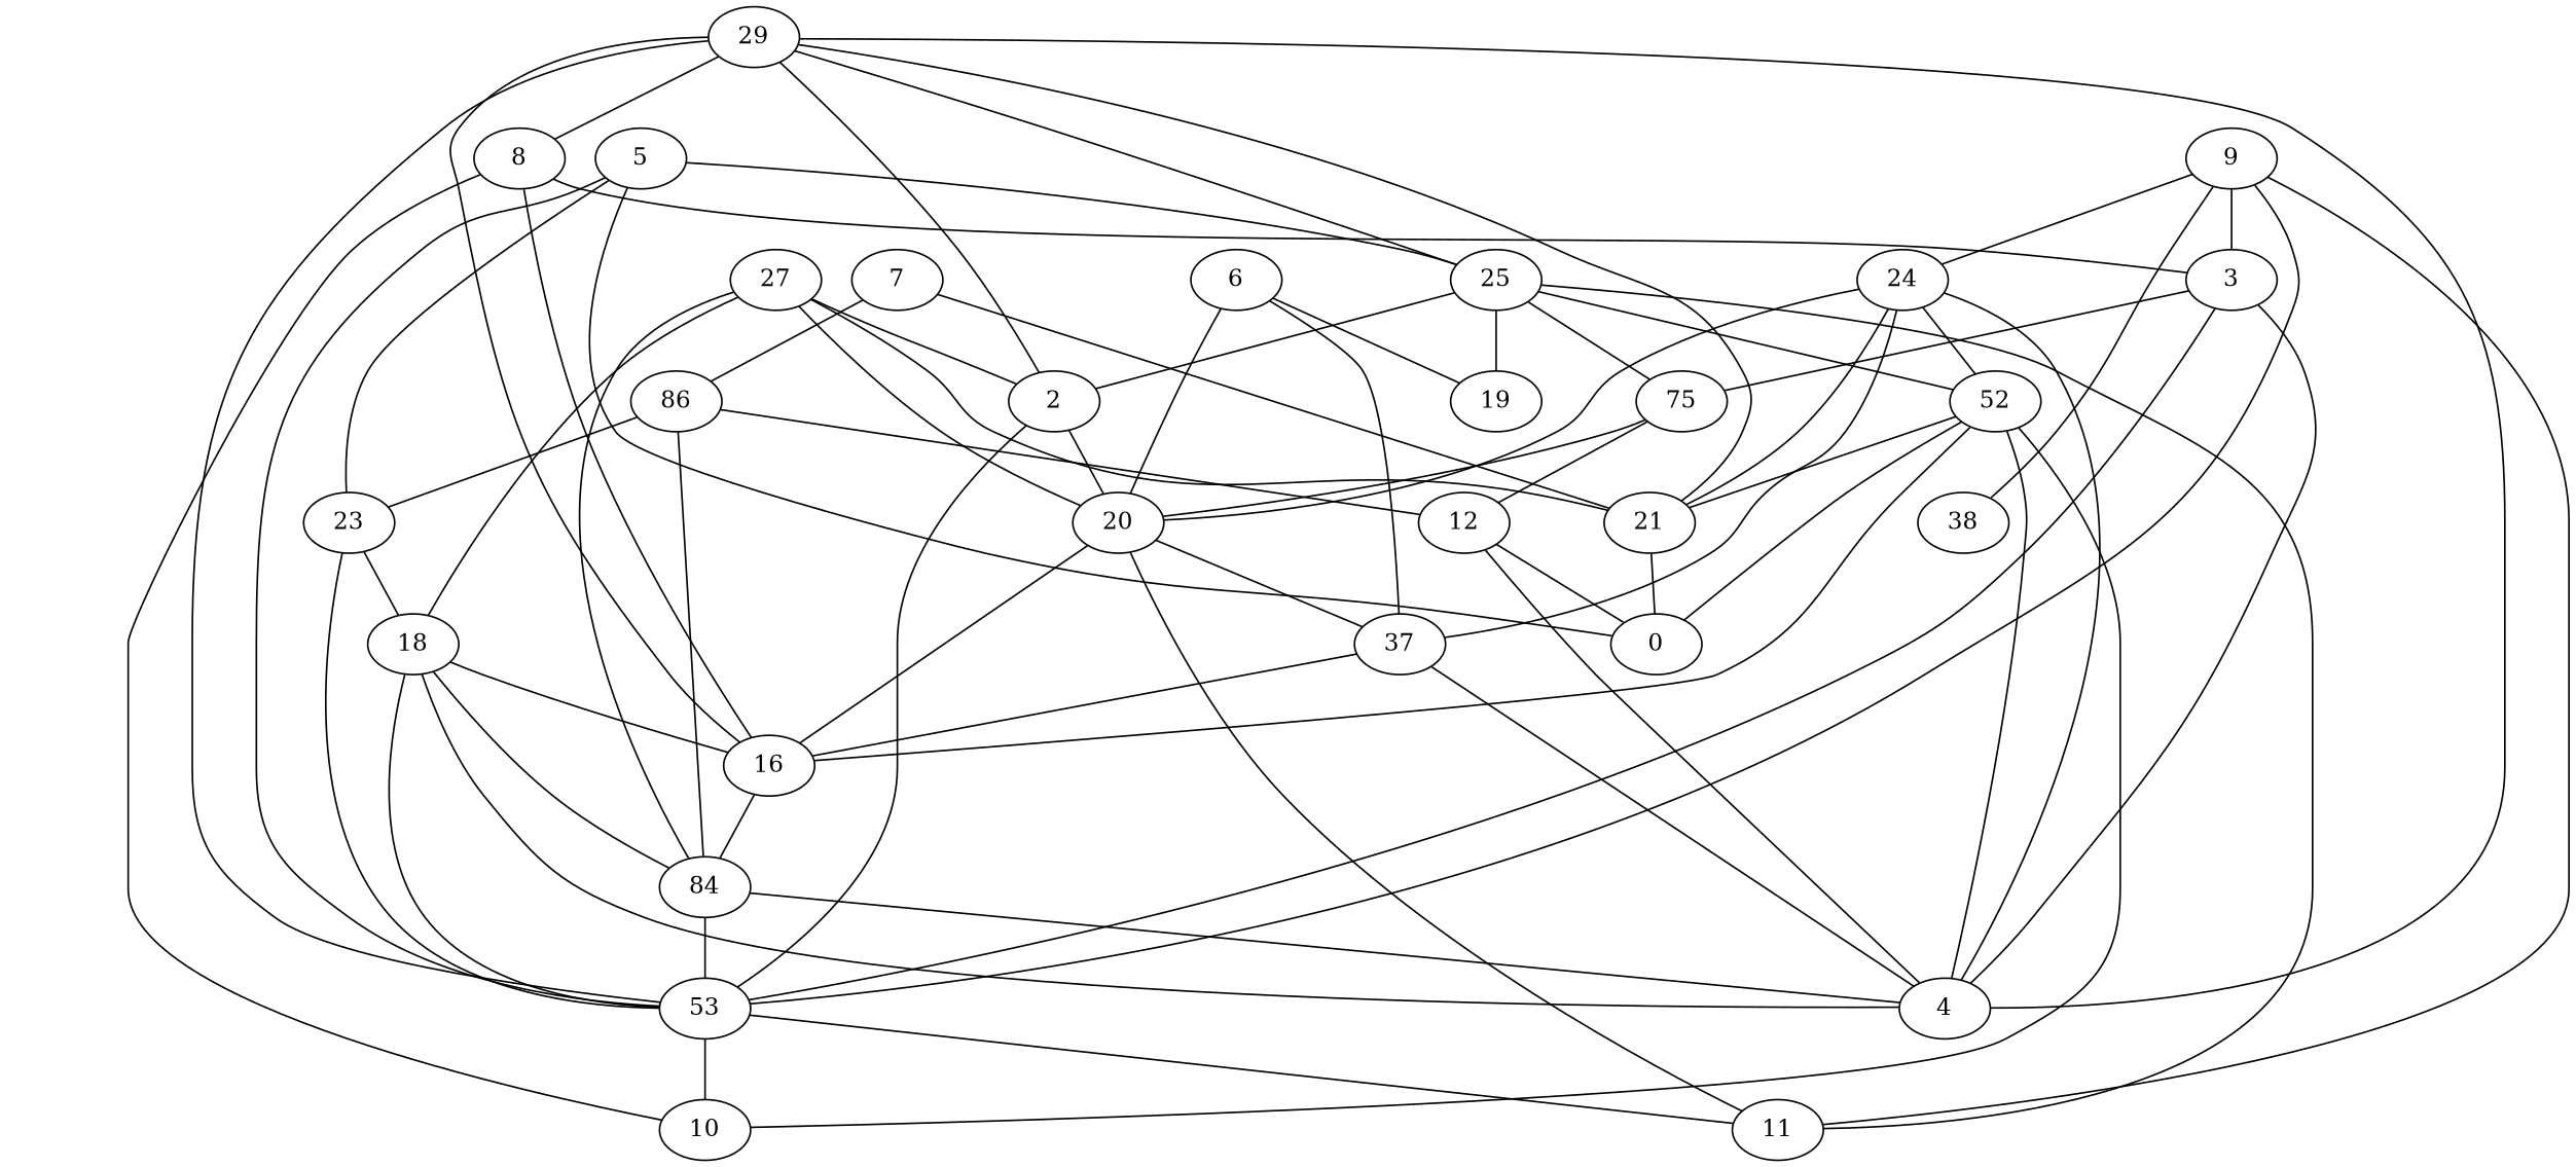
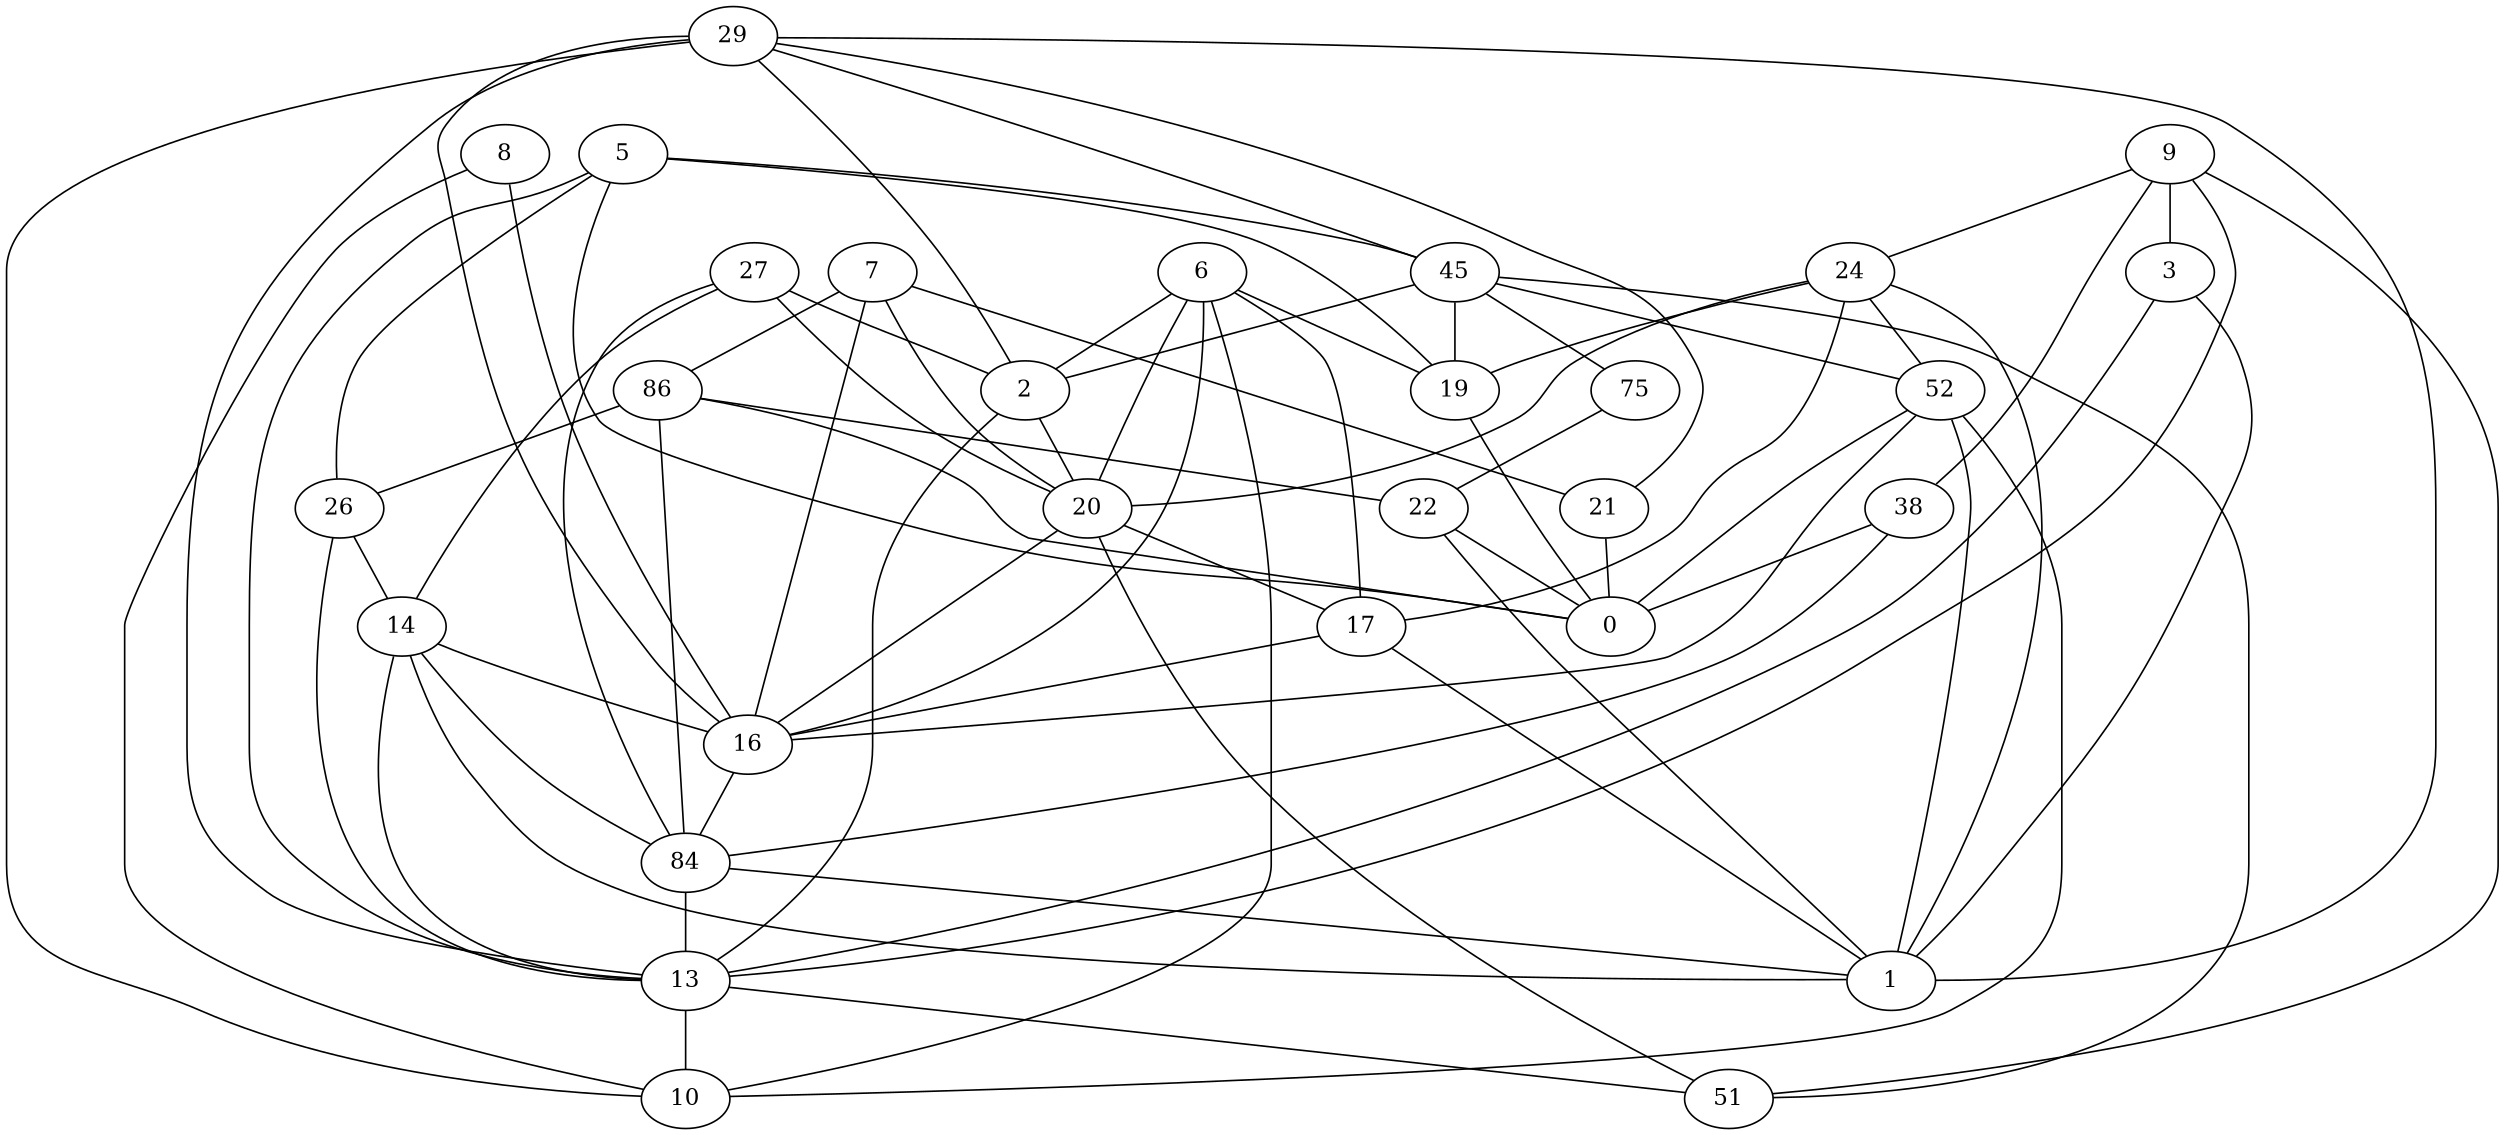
  digraph {
    edge [color=black dir=none]
-   11
+   11 [label=51]
    10
    0
-   18
+   18 [label=14]
    16
    n6 [label=84]
-   1 [label=4]
-   13 [label=53]
+   1
+   13
    24
    n10 [label=52]
-   17 [label=37]
+   17
    19
    20
    21
-   12
+   12 [label=22]
    9
    n17 [label=38]
    3
    7
    n20 [label=75]
    n21 [label=86]
    29
-   25
+   25 [label=45]
    2
-   23
+   23 [label=26]
    27
    6
    8
    5
    subgraph sub_1 {
      11
      10
      0
      18
      16
      n6
      1
      13
      24
      n10
      17
      19
      20
      21
      12
      9
      n17
      3
      7
      n20
      n21
      29
      25
      2
      23
      27
      6
      8
      5
    }
    18 -> 16
    18 -> n6
    18 -> 1
    18 -> 13
    16 -> n6
    n6 -> 1
    n6 -> 13
    13 -> 11
    13 -> 10
    24 -> 1
    24 -> n10
    24 -> 17
-   24 -> 21
+   24 -> 19
    24 -> 20
    n10 -> 10
    n10 -> 0
    n10 -> 16
    n10 -> 1
-   n10 -> 21
    17 -> 16
    17 -> 1
+   19 -> 0
    20 -> 11
    20 -> 16
    20 -> 17
    21 -> 0
    12 -> 0
    12 -> 1
    9 -> 11
    9 -> 13
    9 -> 24
    9 -> n17
    9 -> 3
+   n17 -> 0
+   n17 -> n6
    3 -> 1
    3 -> 13
-   3 -> n20
-   n20 -> 20
+   7 -> 16
+   7 -> 20
    7 -> 21
    7 -> n21
    n20 -> 12
+   n21 -> 0
    n21 -> n6
    n21 -> 12
    n21 -> 23
-   29 -> 8
+   29 -> 10
    29 -> 16
    29 -> 1
    29 -> 13
    29 -> 21
    29 -> 25
    29 -> 2
    25 -> 11
    25 -> n10
    25 -> 19
    25 -> n20
    25 -> 2
    2 -> 13
    2 -> 20
    23 -> 18
    23 -> 13
    27 -> 18
    27 -> n6
    27 -> 20
-   27 -> 21
    27 -> 2
+   6 -> 10
+   6 -> 16
    6 -> 17
    6 -> 19
    6 -> 20
+   6 -> 2
    8 -> 10
    8 -> 16
-   8 -> 3
    5 -> 0
    5 -> 13
+   5 -> 19
    5 -> 25
    5 -> 23
  }
